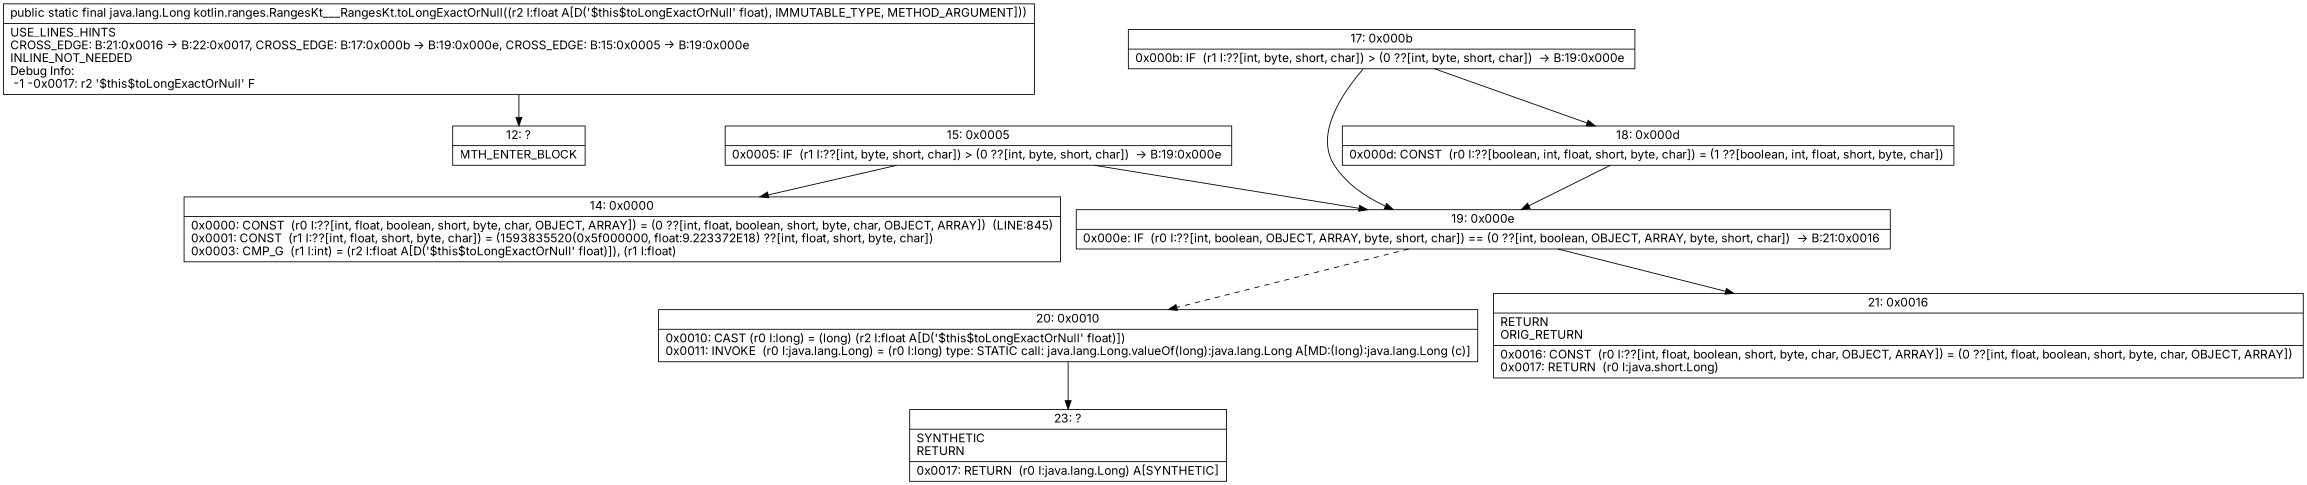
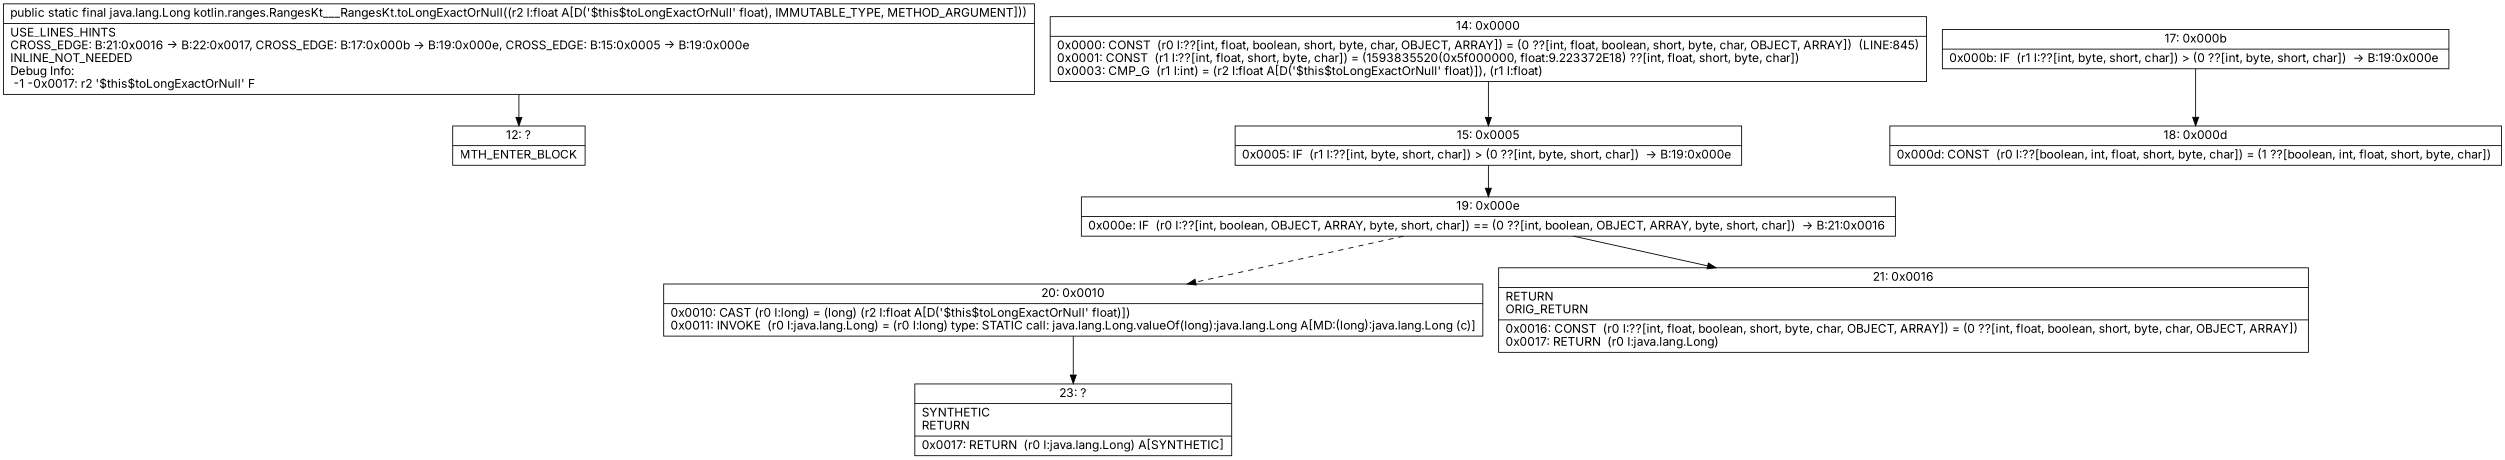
  digraph {
    fontname=Inter
    node [fontname=Inter shape=record]
    edge [fontname=Inter]
    n1 [label="{12\:\ ?|MTH_ENTER_BLOCK\l}"]
    n2 [label="{14\:\ 0x0000|0x0000: CONST  (r0 I:??[int, float, boolean, short, byte, char, OBJECT, ARRAY]) = (0 ??[int, float, boolean, short, byte, char, OBJECT, ARRAY])  (LINE:845)\l0x0001: CONST  (r1 I:??[int, float, short, byte, char]) = (1593835520(0x5f000000, float:9.223372E18) ??[int, float, short, byte, char]) \l0x0003: CMP_G  (r1 I:int) = (r2 I:float A[D('$this$toLongExactOrNull' float)]), (r1 I:float) \l}"]
    n3 [label="{15\:\ 0x0005|0x0005: IF  (r1 I:??[int, byte, short, char]) \> (0 ??[int, byte, short, char])  \-\> B:19:0x000e \l}"]
    n4 [label="{19\:\ 0x000e|0x000e: IF  (r0 I:??[int, boolean, OBJECT, ARRAY, byte, short, char]) == (0 ??[int, boolean, OBJECT, ARRAY, byte, short, char])  \-\> B:21:0x0016 \l}"]
    n5 [label="{20\:\ 0x0010|0x0010: CAST (r0 I:long) = (long) (r2 I:float A[D('$this$toLongExactOrNull' float)]) \l0x0011: INVOKE  (r0 I:java.lang.Long) = (r0 I:long) type: STATIC call: java.lang.Long.valueOf(long):java.lang.Long A[MD:(long):java.lang.Long (c)]\l}"]
-   n6 [label="{21\:\ 0x0016|RETURN\lORIG_RETURN\l|0x0016: CONST  (r0 I:??[int, float, boolean, short, byte, char, OBJECT, ARRAY]) = (0 ??[int, float, boolean, short, byte, char, OBJECT, ARRAY]) \l0x0017: RETURN  (r0 I:java.short.Long) \l}"]
+   n6 [label="{21\:\ 0x0016|RETURN\lORIG_RETURN\l|0x0016: CONST  (r0 I:??[int, float, boolean, short, byte, char, OBJECT, ARRAY]) = (0 ??[int, float, boolean, short, byte, char, OBJECT, ARRAY]) \l0x0017: RETURN  (r0 I:java.lang.Long) \l}"]
    n7 [label="{17\:\ 0x000b|0x000b: IF  (r1 I:??[int, byte, short, char]) \> (0 ??[int, byte, short, char])  \-\> B:19:0x000e \l}"]
    n8 [label="{18\:\ 0x000d|0x000d: CONST  (r0 I:??[boolean, int, float, short, byte, char]) = (1 ??[boolean, int, float, short, byte, char]) \l}"]
    n9 [label="{23\:\ ?|SYNTHETIC\lRETURN\l|0x0017: RETURN  (r0 I:java.lang.Long) A[SYNTHETIC]\l}"]
    n10 [label="{public static final java.lang.Long kotlin.ranges.RangesKt___RangesKt.toLongExactOrNull((r2 I:float A[D('$this$toLongExactOrNull' float), IMMUTABLE_TYPE, METHOD_ARGUMENT]))  | USE_LINES_HINTS\lCROSS_EDGE: B:21:0x0016 \-\> B:22:0x0017, CROSS_EDGE: B:17:0x000b \-\> B:19:0x000e, CROSS_EDGE: B:15:0x0005 \-\> B:19:0x000e\lINLINE_NOT_NEEDED\lDebug Info:\l  \-1 \-0x0017: r2 '$this$toLongExactOrNull' F\l}"]
-   n3 -> n2
+   n2 -> n3
    n3 -> n4
    n4 -> n5 [style=dashed]
    n4 -> n6
    n5 -> n9
-   n7 -> n4
    n7 -> n8 [style=solid]
-   n8 -> n4
    n10 -> n1
  }
